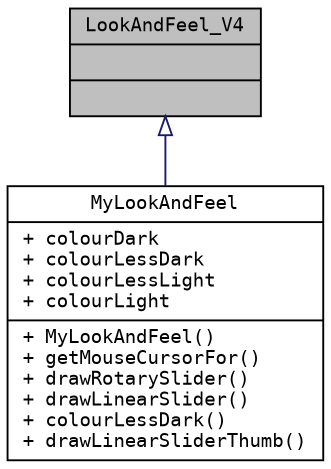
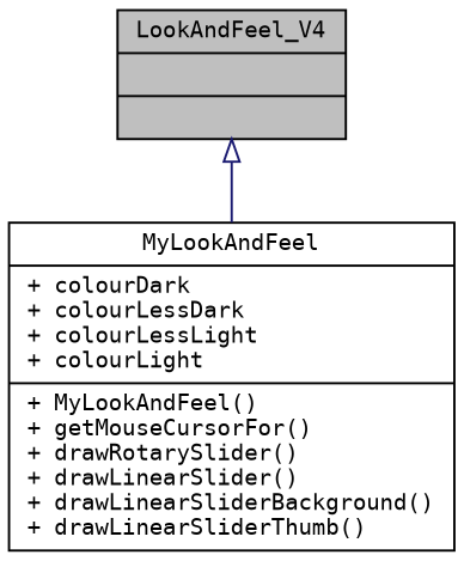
  digraph {
    fontname="DejaVu Sans Mono"
    node [color=black fontname="DejaVu Sans Mono" fontsize=10 shape=record]
    n1 [fillcolor=grey75 fontcolor=black height=0.2 label="{LookAndFeel_V4\n||}" style=filled width=0.4]
-   n2 [height=0.2 label="{MyLookAndFeel\n|+ colourDark\l+ colourLessDark\l+ colourLessLight\l+ colourLight\l|+ MyLookAndFeel()\l+ getMouseCursorFor()\l+ drawRotarySlider()\l+ drawLinearSlider()\l+ colourLessDark()\l+ drawLinearSliderThumb()\l}" width=0.4]
+   n2 [height=0.2 label="{MyLookAndFeel\n|+ colourDark\l+ colourLessDark\l+ colourLessLight\l+ colourLight\l|+ MyLookAndFeel()\l+ getMouseCursorFor()\l+ drawRotarySlider()\l+ drawLinearSlider()\l+ drawLinearSliderBackground()\l+ drawLinearSliderThumb()\l}" width=0.4]
    n1 -> n2 [arrowtail=onormal color=midnightblue dir=back fontname="DejaVu Sans Mono" fontsize=10 labelfontname=Helvetica labelfontsize=10 style=solid]
  }
